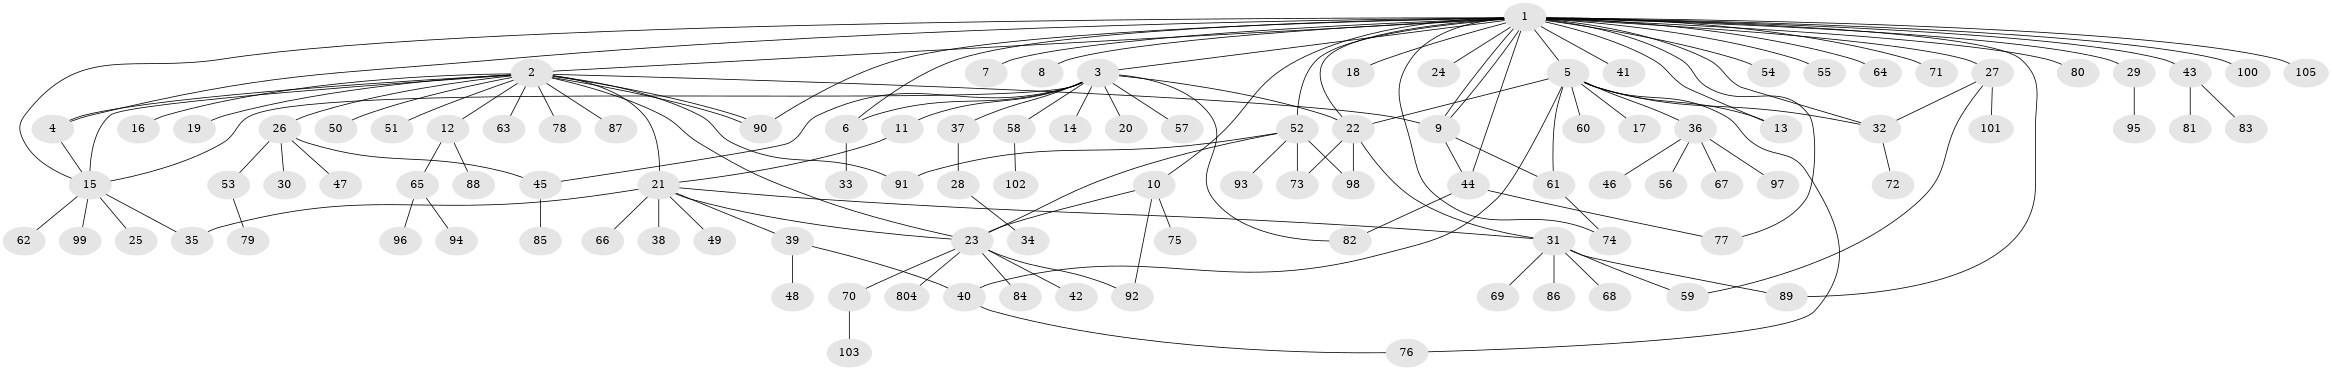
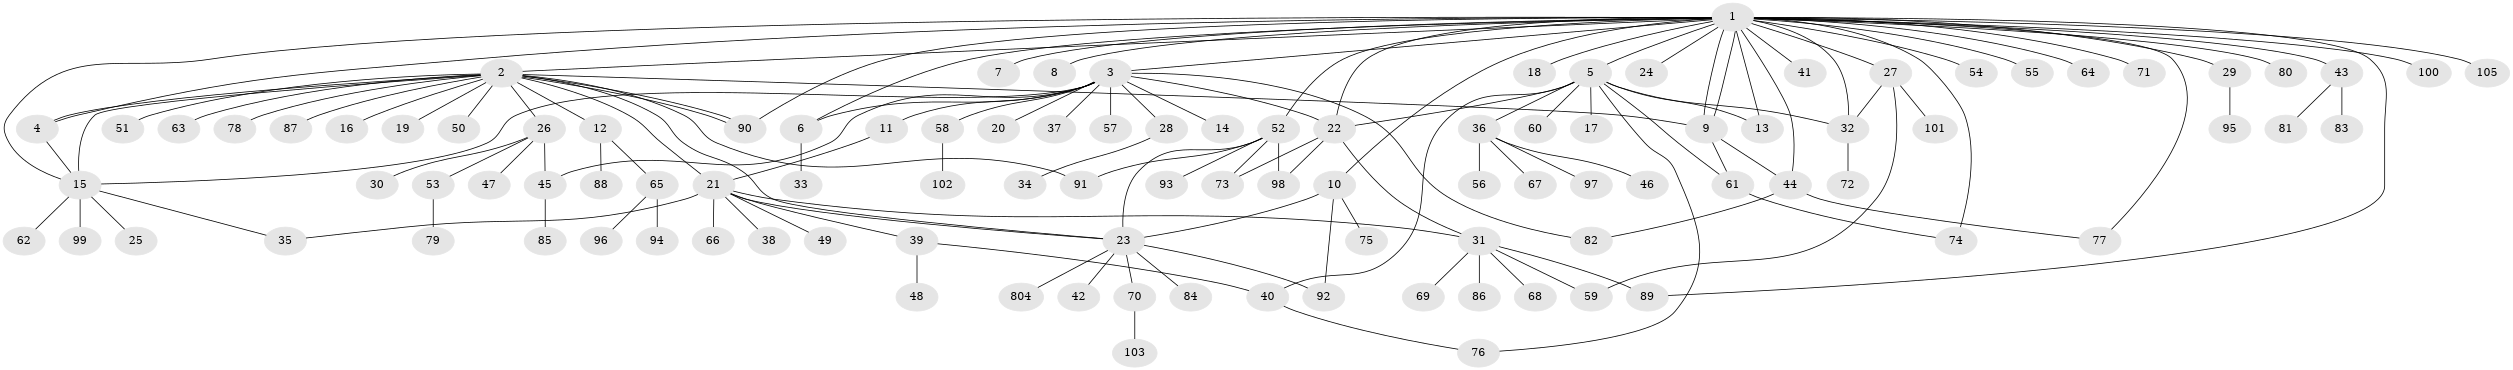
  graph {
    node [color=gray90 style=filled]
    1
    2
    3
    4
    5
    6
    7
    8
    9
    10
    13
    15
    18
    22
    24
    27
    29
    32
    41
    43
    44
    52
    54
    55
    64
    71
    74
    77
    80
    89
    90
    100
    105
    23
    12
    16
    19
    21
    26
    50
    51
    63
    78
    87
    91
    11
    14
    20
    28
    37
    45
    57
    58
    82
    17
    36
    40
    60
    61
    76
    33
    75
    92
    25
    35
    62
    99
    31
    73
    98
    42
    70
    84
    n74 [label=804]
    59
    101
    95
    72
    81
    83
    93
    65
    88
    38
    39
    49
    66
    30
    47
    53
    34
    85
    102
    46
    56
    67
    97
    94
    96
    68
    69
    86
    48
    103
    79
    1 -- 2
    1 -- 3
    1 -- 4
    1 -- 5
    1 -- 6
    1 -- 7
    1 -- 8
    1 -- 9
    1 -- 9
    1 -- 10
    1 -- 13
    1 -- 15
    1 -- 18
    1 -- 22
    1 -- 24
    1 -- 27
    1 -- 29
    1 -- 32
    1 -- 41
    1 -- 43
    1 -- 44
    1 -- 52
    1 -- 54
    1 -- 55
    1 -- 64
    1 -- 71
    1 -- 74
    1 -- 77
    1 -- 80
    1 -- 89
    1 -- 90
    1 -- 100
    1 -- 105
    2 -- 4
    2 -- 9
    2 -- 15
    2 -- 90
    2 -- 90
    2 -- 23
    2 -- 12
    2 -- 16
    2 -- 19
    2 -- 21
    2 -- 26
    2 -- 50
    2 -- 51
    2 -- 63
    2 -- 78
    2 -- 87
    2 -- 91
    3 -- 6
    3 -- 15
    3 -- 22
    3 -- 11
    3 -- 14
    3 -- 20
-   37 -- 28
+   3 -- 28
    3 -- 37
    3 -- 45
    3 -- 57
    3 -- 58
    3 -- 82
    4 -- 15
    5 -- 13
    5 -- 22
    5 -- 32
    5 -- 17
    5 -- 36
    5 -- 40
    5 -- 60
    5 -- 61
    5 -- 76
    6 -- 33
    9 -- 44
    9 -- 61
    10 -- 23
    10 -- 75
    10 -- 92
    15 -- 25
    15 -- 35
    15 -- 62
    15 -- 99
    22 -- 31
    22 -- 73
    22 -- 98
    27 -- 32
    27 -- 59
    27 -- 101
    29 -- 95
    32 -- 72
    43 -- 81
    43 -- 83
    44 -- 77
    44 -- 82
    52 -- 23
    52 -- 91
    52 -- 73
    52 -- 98
    52 -- 93
    23 -- 92
    23 -- 42
    23 -- 70
    23 -- 84
    23 -- n74
    12 -- 65
    12 -- 88
    21 -- 23
    21 -- 35
    21 -- 31
    21 -- 38
    21 -- 39
    21 -- 49
    21 -- 66
    26 -- 45
    26 -- 30
    26 -- 47
    26 -- 53
    11 -- 21
    28 -- 34
    45 -- 85
    58 -- 102
    36 -- 46
    36 -- 56
    36 -- 67
    36 -- 97
    40 -- 76
    61 -- 74
    31 -- 89
    31 -- 59
    31 -- 68
    31 -- 69
    31 -- 86
    70 -- 103
    65 -- 94
    65 -- 96
    39 -- 40
    39 -- 48
    53 -- 79
  }
